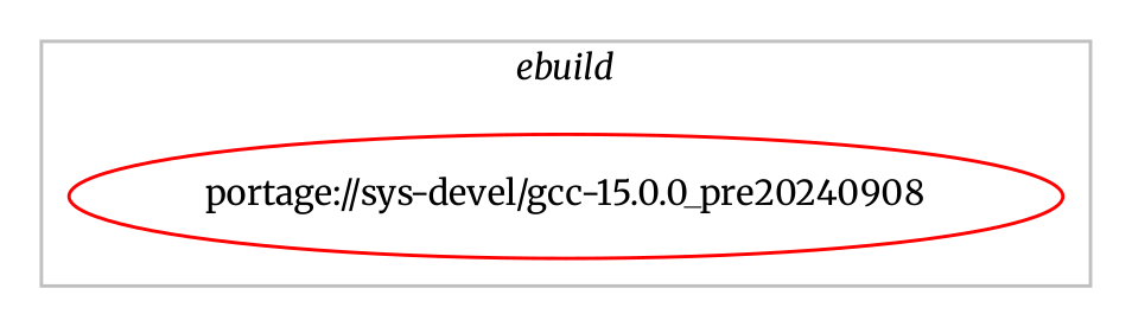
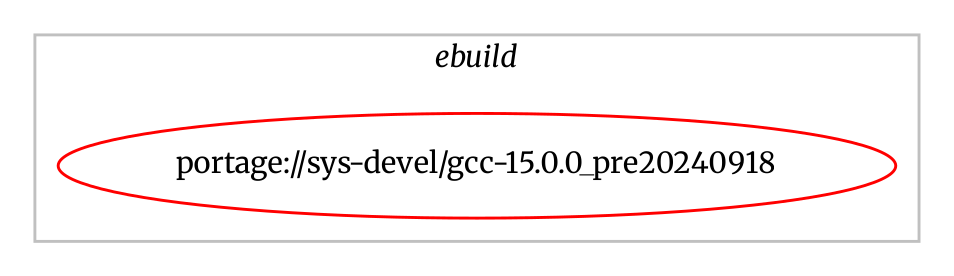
  digraph {
    compound=true
    concentrate=true
    fontname=Merriweather
    fontsize=10
    newrank=true
    rankdir=LR
    ranksep=1.5
-   n1 [color=red fontname=Merriweather fontsize=10 label="portage://sys-devel/gcc-15.0.0_pre20240908" width=4]
+   n1 [color=red fontname=Merriweather fontsize=10 label="portage://sys-devel/gcc-15.0.0_pre20240918" width=4]
    subgraph cluster_1 {
      color=gray
      label=<<i>ebuild</i>>
      n1
    }
    subgraph cluster_2 {
      color=gray
      label=<<i>dependencies</i>>
      subgraph cluster_3 {
        color=gray
        fillcolor="#eeeeee"
        label=<<i>compile</i>>
        style=filled
      }
      subgraph cluster_4 {
        color=gray
        fillcolor="#eeeeee"
        label=<<i>compile and run</i>>
        style=filled
      }
      subgraph cluster_5 {
        color=gray
        fillcolor="#eeeeee"
        label=<<i>run</i>>
        style=filled
      }
    }
    subgraph cluster_6 {
      color=gray
      label=<<i>candidates</i>>
      rank=same
    }
  }
